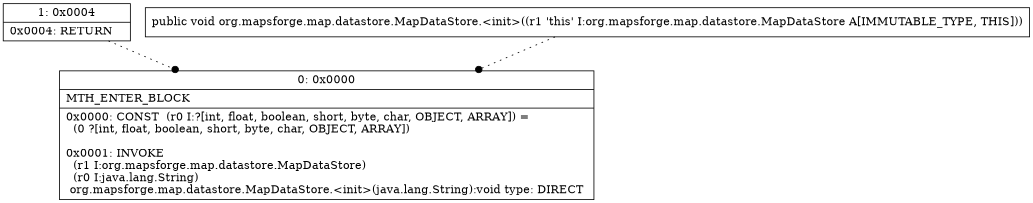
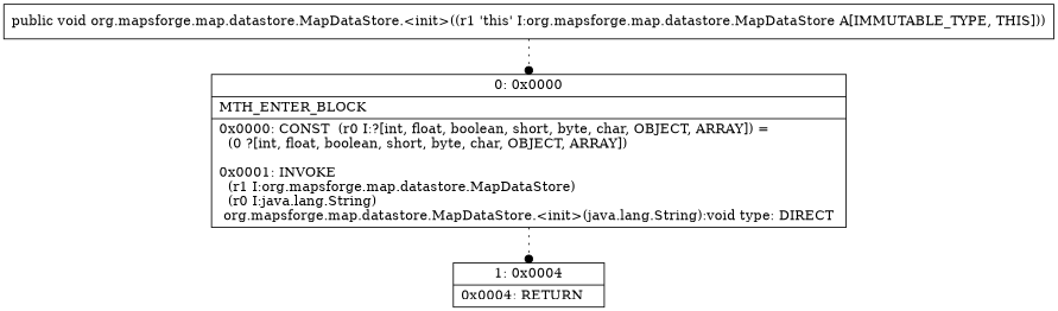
  digraph {
    node [shape=record]
    edge [style=dotted arrowhead=dot]
    n1 [label="{0\:\ 0x0000|MTH_ENTER_BLOCK\l|0x0000: CONST  (r0 I:?[int, float, boolean, short, byte, char, OBJECT, ARRAY]) = \l  (0 ?[int, float, boolean, short, byte, char, OBJECT, ARRAY])\l \l0x0001: INVOKE  \l  (r1 I:org.mapsforge.map.datastore.MapDataStore)\l  (r0 I:java.lang.String)\l org.mapsforge.map.datastore.MapDataStore.\<init\>(java.lang.String):void type: DIRECT \l}"]
    n2 [label="{1\:\ 0x0004|0x0004: RETURN   \l}"]
    n3 [label="{public void org.mapsforge.map.datastore.MapDataStore.\<init\>((r1 'this' I:org.mapsforge.map.datastore.MapDataStore A[IMMUTABLE_TYPE, THIS])) }"]
-   n2 -> n1
+   n1 -> n2
    n3 -> n1
  }
